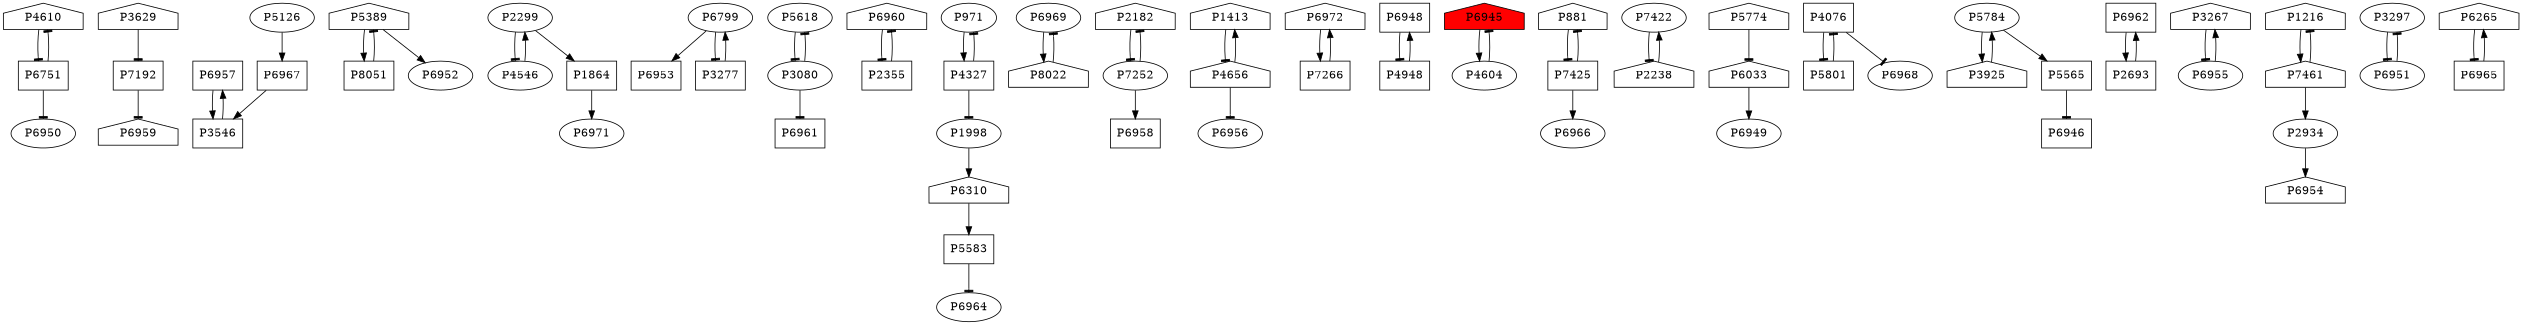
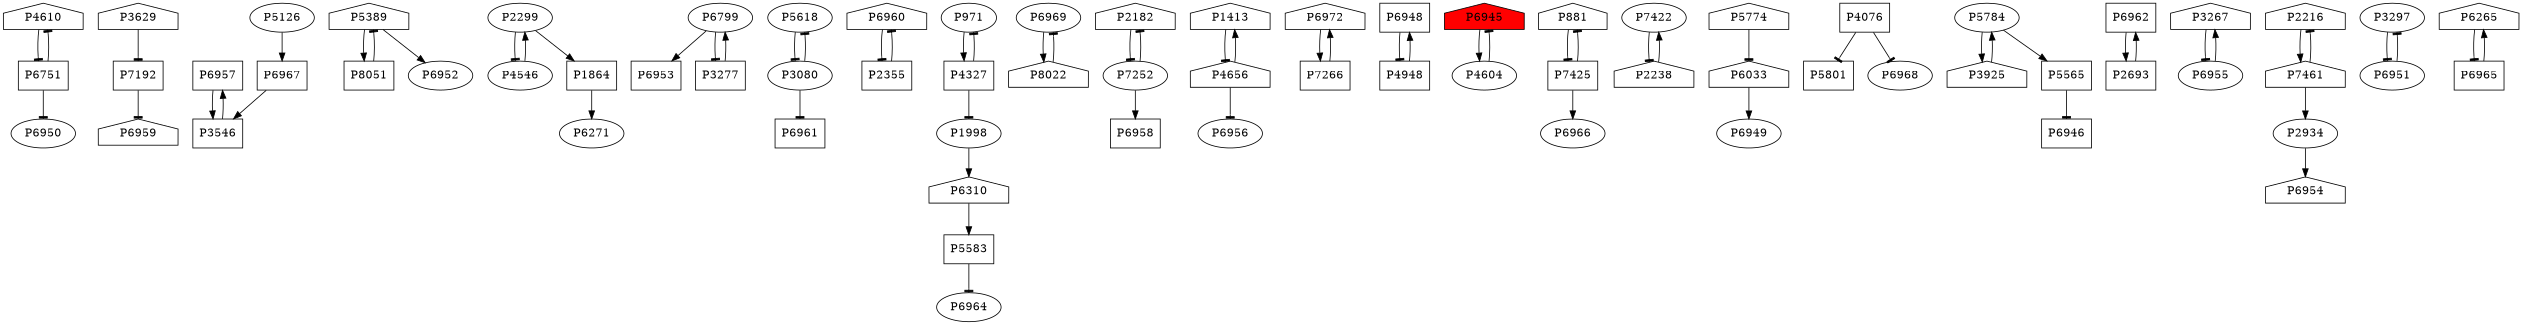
  digraph {
    node [shape=box]
    edge [arrowhead=tee]
    P4610 [shape=house]
    P6751
    P6950 [shape=ellipse]
    P3629 [shape=house]
    P7192
    P6959 [shape=house]
    P6957
    P3546
    P6967
    P5126 [shape=ellipse]
    P5389 [shape=house]
    P8051
    P6952 [shape=ellipse]
    P2299 [shape=ellipse]
    P4546 [shape=ellipse]
    P1864
-   P6971 [shape=ellipse]
+   P6971 [shape=ellipse label=P6271]
    P6799 [shape=ellipse]
    P6953
    P3277
    P5618 [shape=ellipse]
    P3080 [shape=ellipse]
    P6961
    P6960 [shape=house]
    P2355
    P971 [shape=ellipse]
    P4327
    P1998 [shape=ellipse]
    P6310 [shape=house]
    P6969 [shape=ellipse]
    P8022 [shape=house]
    P2182 [shape=house]
    P7252 [shape=ellipse]
    P6958
    P1413 [shape=house]
    P4656 [shape=house]
    P6956 [shape=ellipse]
    P6972 [shape=house]
    P7266
    P6948
    P4948
    P6945 [fillcolor=red shape=house style=filled]
    P4604 [shape=ellipse]
    P6964 [shape=ellipse]
    P5583
    P881 [shape=house]
    P7425
    P6966 [shape=ellipse]
    P7422 [shape=ellipse]
    P2238 [shape=house]
    P5774 [shape=house]
    P6033 [shape=house]
    P6949 [shape=ellipse]
    P4076
    P5801
    P6968 [shape=ellipse]
    P5784 [shape=ellipse]
    P3925 [shape=house]
    P5565
    P6946
    P6962
    P2693
    P3267 [shape=house]
    P6955 [shape=ellipse]
-   P2216 [shape=house label=P1216]
+   P2216 [shape=house]
    P7461 [shape=house]
    P2934 [shape=ellipse]
    P6954 [shape=house]
    P3297 [shape=ellipse]
    P6951 [shape=ellipse]
    P6265 [shape=house]
    P6965
    P4610 -> P6751
    P6751 -> P4610
    P6751 -> P6950
    P3629 -> P7192
    P7192 -> P6959
    P6957 -> P3546 [arrowhead=normal]
    P3546 -> P6957 [arrowhead=normal]
    P6967 -> P3546 [arrowhead=normal]
    P5126 -> P6967 [arrowhead=normal]
    P5389 -> P8051 [arrowhead=normal]
    P5389 -> P6952 [arrowhead=normal]
    P8051 -> P5389
    P2299 -> P4546
    P2299 -> P1864 [arrowhead=normal]
    P4546 -> P2299 [arrowhead=normal]
    P1864 -> P6971 [arrowhead=normal]
    P6799 -> P6953 [arrowhead=normal]
    P6799 -> P3277
    P3277 -> P6799 [arrowhead=normal]
    P5618 -> P3080
    P3080 -> P5618
    P3080 -> P6961
    P6960 -> P2355
    P2355 -> P6960
    P971 -> P4327 [arrowhead=normal]
    P4327 -> P971
    P4327 -> P1998
    P1998 -> P6310 [arrowhead=normal]
    P6310 -> P5583 [arrowhead=normal]
    P6969 -> P8022 [arrowhead=normal]
    P8022 -> P6969
    P2182 -> P7252
    P7252 -> P2182
    P7252 -> P6958 [arrowhead=normal]
    P1413 -> P4656
    P4656 -> P1413 [arrowhead=normal]
    P4656 -> P6956
    P6972 -> P7266 [arrowhead=normal]
    P7266 -> P6972 [arrowhead=normal]
    P6948 -> P4948
    P4948 -> P6948 [arrowhead=normal]
    P6945 -> P4604 [arrowhead=normal]
    P4604 -> P6945
    P5583 -> P6964
    P881 -> P7425
    P7425 -> P881
    P7425 -> P6966 [arrowhead=normal]
    P7422 -> P2238
    P2238 -> P7422 [arrowhead=normal]
    P5774 -> P6033
    P6033 -> P6949 [arrowhead=normal]
    P4076 -> P5801
    P4076 -> P6968
-   P5801 -> P4076
    P5784 -> P3925 [arrowhead=normal]
    P5784 -> P5565 [arrowhead=normal]
    P3925 -> P5784 [arrowhead=normal]
    P5565 -> P6946
    P6962 -> P2693 [arrowhead=normal]
    P2693 -> P6962 [arrowhead=normal]
    P3267 -> P6955
    P6955 -> P3267 [arrowhead=normal]
    P2216 -> P7461 [arrowhead=normal]
    P7461 -> P2216
    P7461 -> P2934 [arrowhead=normal]
    P2934 -> P6954 [arrowhead=normal]
    P3297 -> P6951
    P6951 -> P3297
    P6265 -> P6965
    P6965 -> P6265 [arrowhead=normal]
  }
